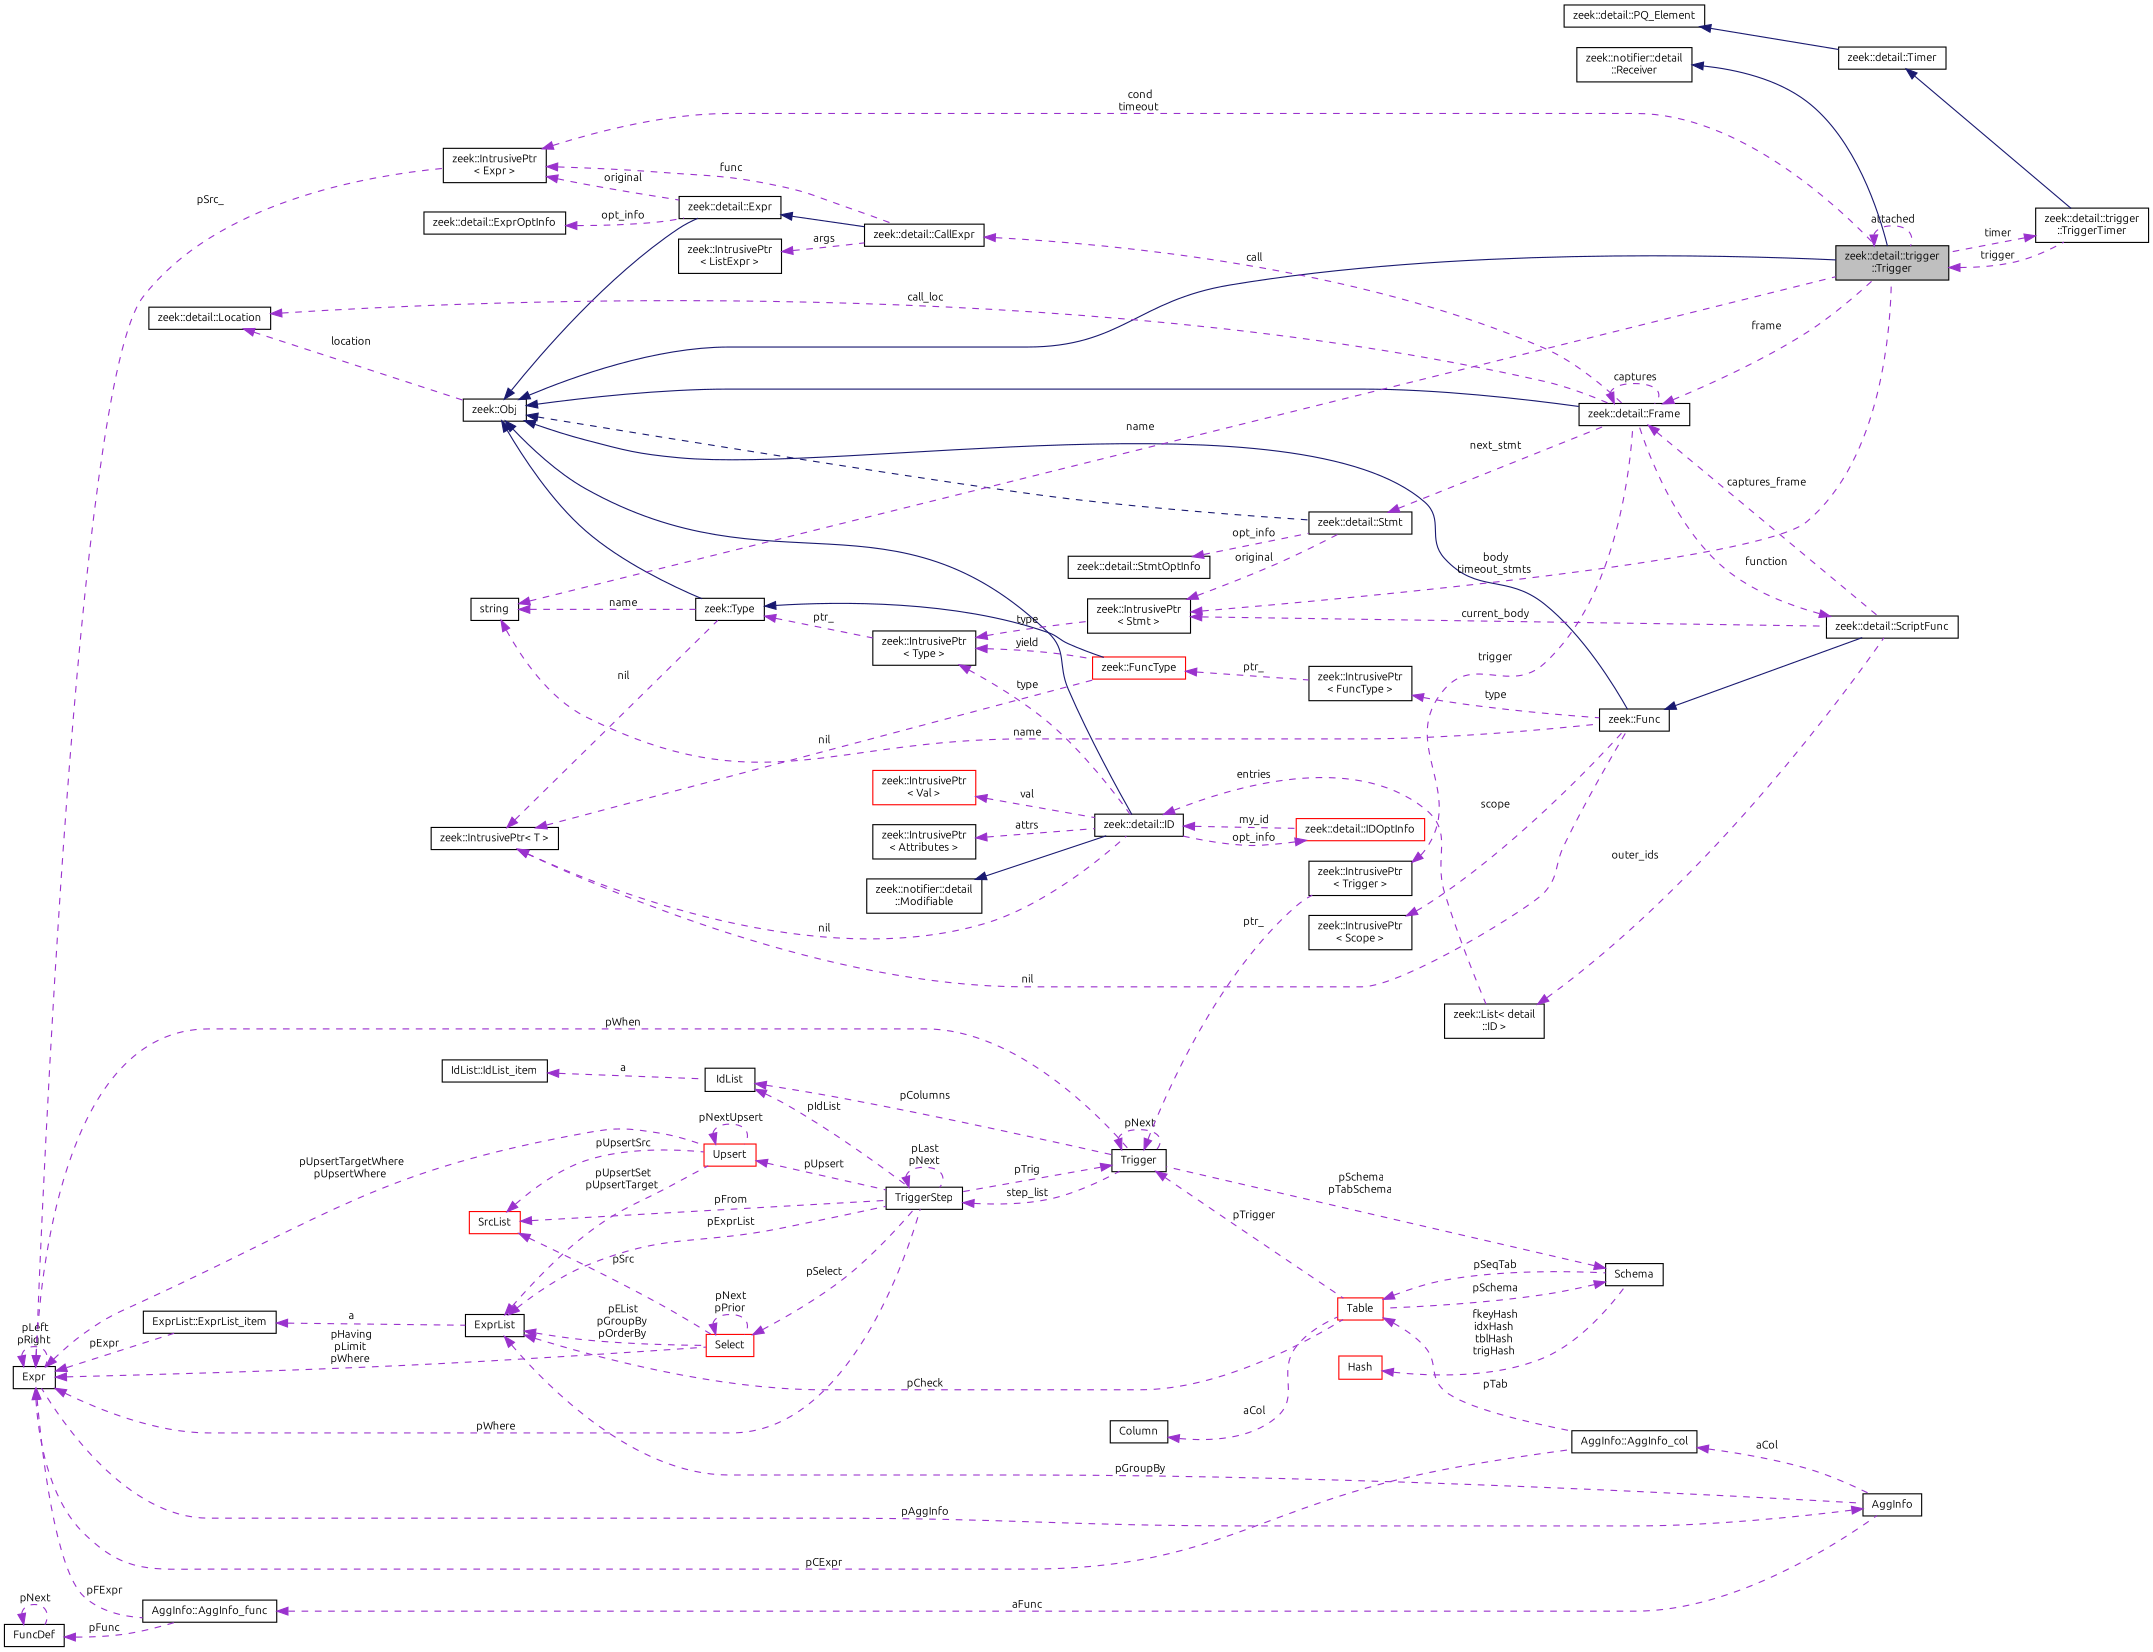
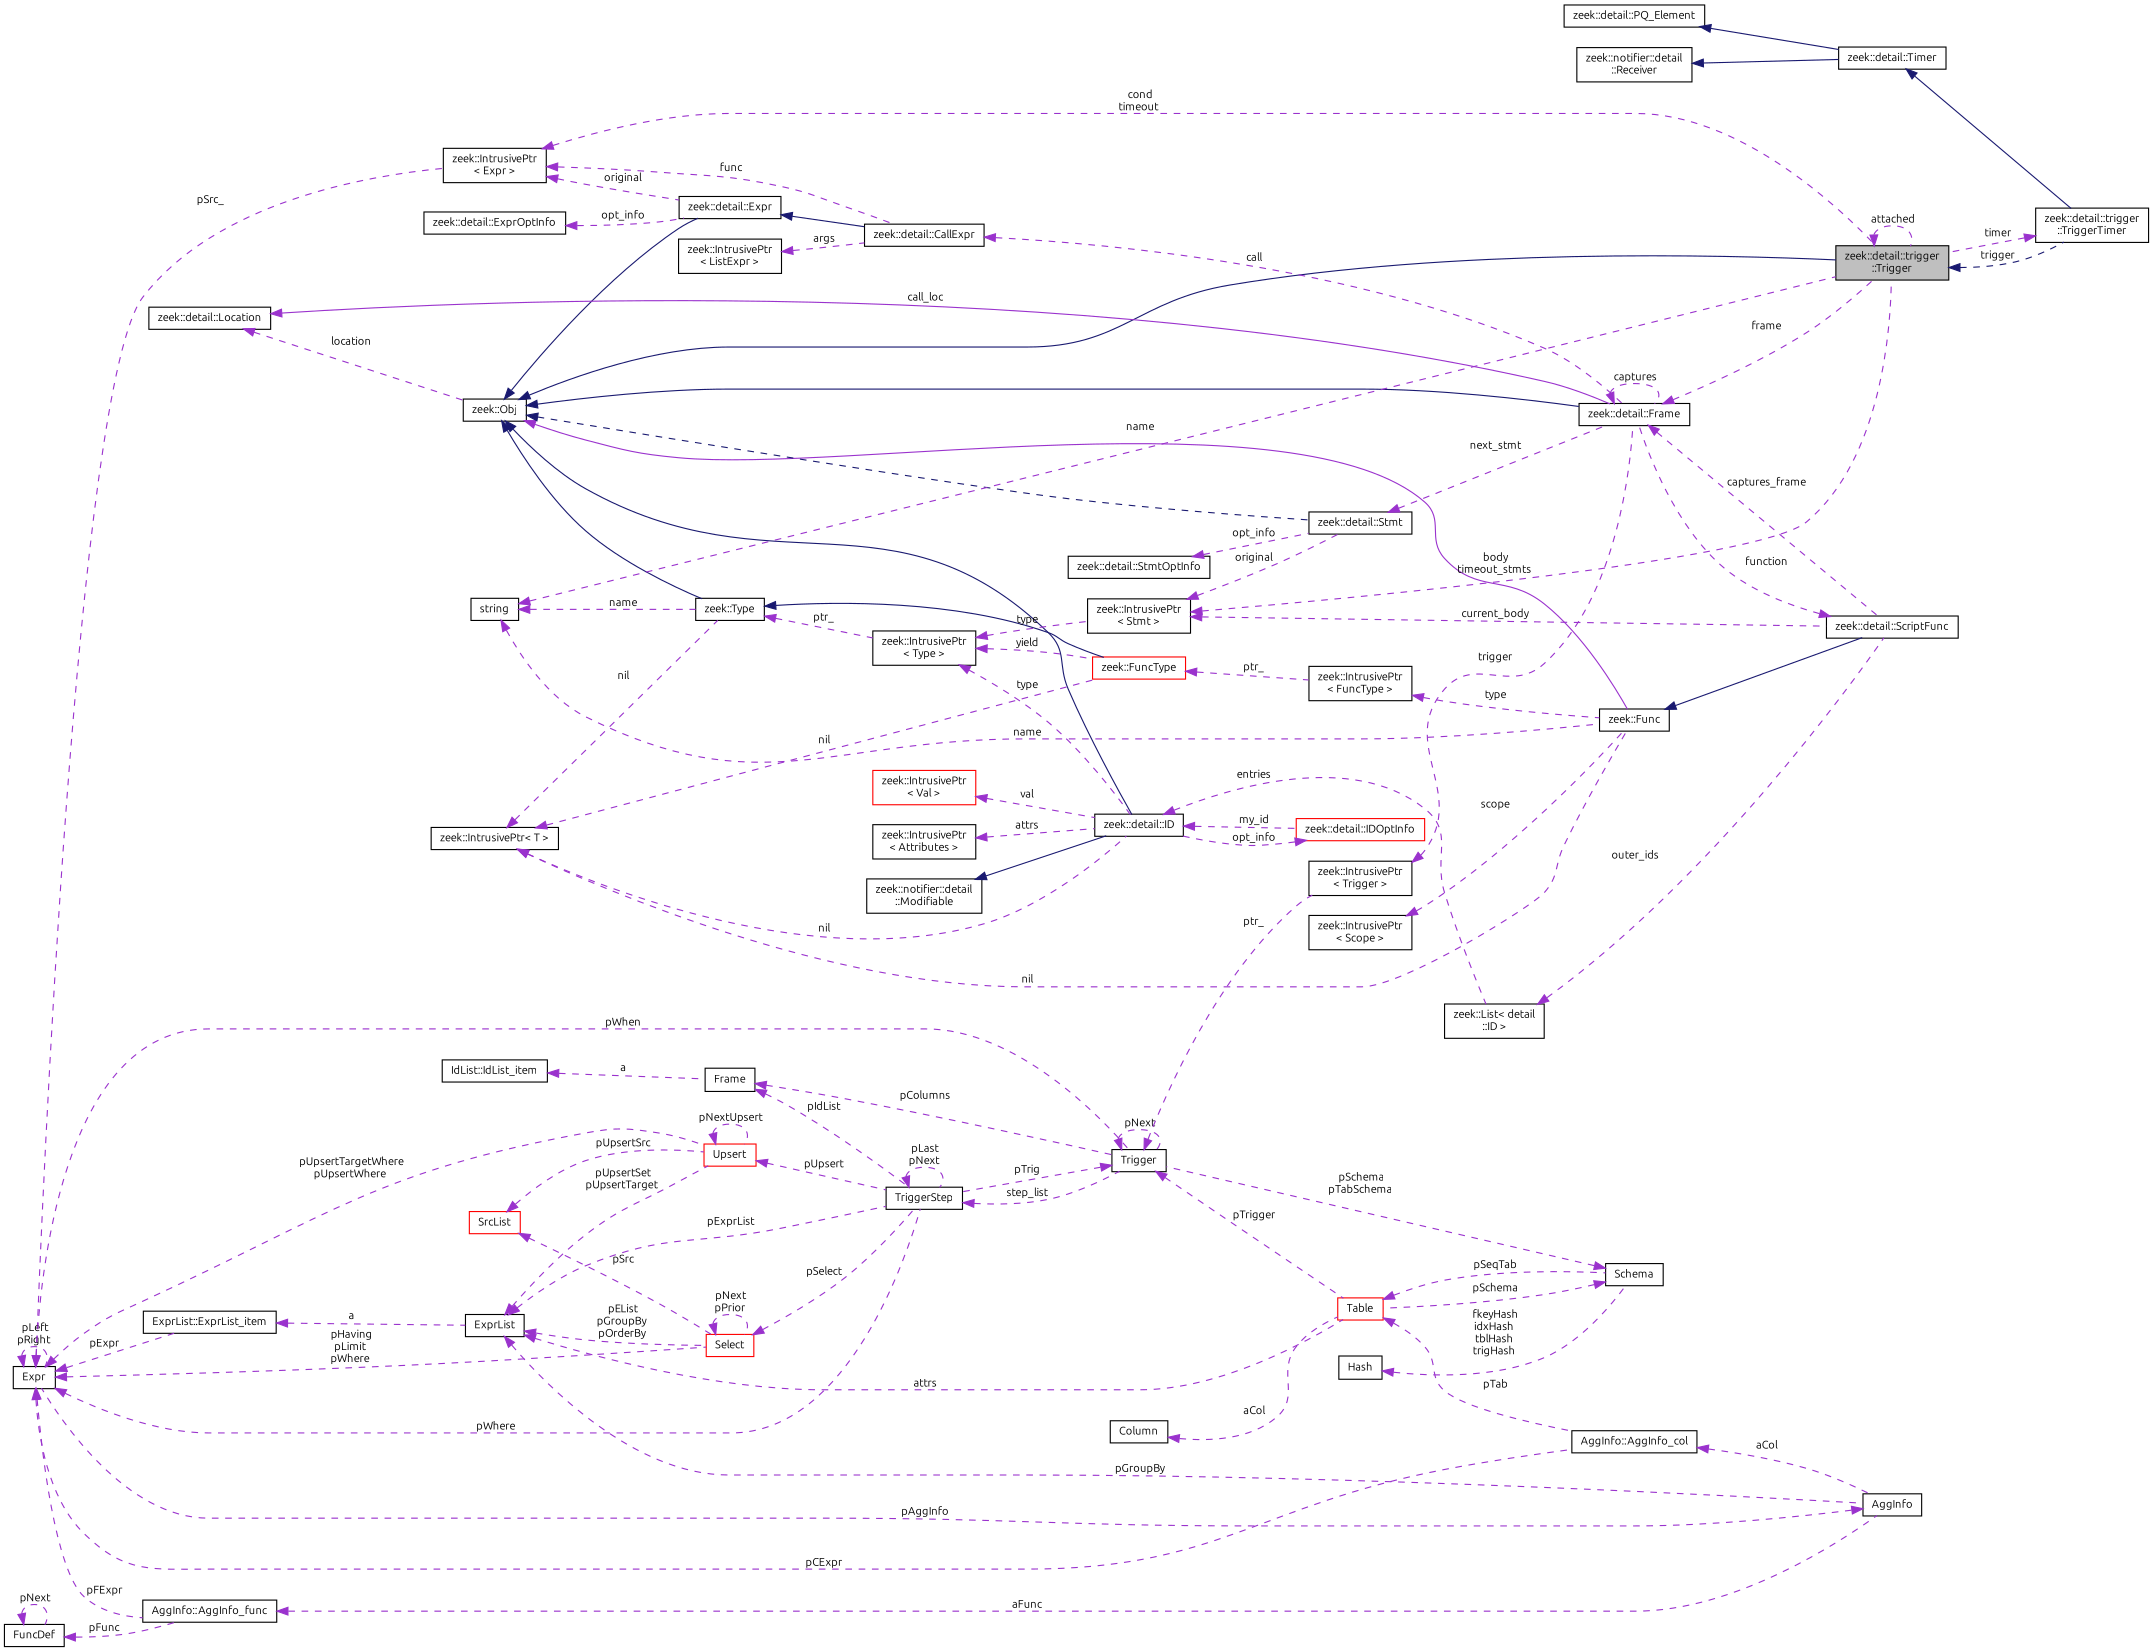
  digraph {
    fontname=Ubuntu
    rankdir=LR
    node [color=black fillcolor=white fontname=Ubuntu fontsize=10 shape=record style=filled]
    edge [color=darkorchid3 dir=back fontname=Ubuntu fontsize=10 labelfontname=Helvetica labelfontsize=10 style=dashed]
    n1 [fillcolor=grey75 fontcolor=black height=0.2 label="zeek::detail::trigger\l::Trigger" width=0.4]
    n2 [height=0.2 label="zeek::detail::trigger\l::TriggerTimer" width=0.4]
    n3 [height=0.2 label="zeek::Obj" width=0.4]
    n4 [height=0.2 label="zeek::detail::Frame" width=0.4]
    n5 [height=0.2 label="zeek::Func" width=0.4]
    n6 [height=0.2 label="zeek::Type" width=0.4]
    n7 [height=0.2 label="zeek::detail::ID" width=0.4]
    n8 [height=0.2 label="zeek::detail::Stmt" width=0.4]
    n9 [height=0.2 label="zeek::detail::Expr" width=0.4]
    n10 [height=0.2 label="zeek::detail::ScriptFunc" width=0.4]
    n11 [color=red height=0.2 label="zeek::FuncType" width=0.4]
    n12 [height=0.2 label="zeek::IntrusivePtr\l\< Type \>" width=0.4]
    n13 [height=0.2 label="zeek::List\< detail\l::ID \>" width=0.4]
    n14 [color=red height=0.2 label="zeek::detail::IDOptInfo" width=0.4]
    n15 [height=0.2 label="zeek::detail::CallExpr" width=0.4]
    n16 [height=0.2 label="zeek::detail::Location" width=0.4]
    n17 [height=0.2 label="zeek::notifier::detail\l::Receiver" width=0.4]
    n18 [height=0.2 label="zeek::IntrusivePtr\l\< Expr \>" width=0.4]
    n19 [height=0.2 label=Expr width=0.4]
    n20 [height=0.2 label="ExprList::ExprList_item" width=0.4]
    n21 [height=0.2 label="AggInfo::AggInfo_col" width=0.4]
    n22 [height=0.2 label=Trigger width=0.4]
    n23 [height=0.2 label=TriggerStep width=0.4]
    n24 [color=red height=0.2 label=Select width=0.4]
    n25 [color=red height=0.2 label=Upsert width=0.4]
    n26 [height=0.2 label="AggInfo::AggInfo_func" width=0.4]
    n27 [height=0.2 label=ExprList width=0.4]
    n28 [height=0.2 label=AggInfo width=0.4]
    n29 [color=red height=0.2 label=Table width=0.4]
    n30 [height=0.2 label="zeek::IntrusivePtr\l\< Trigger \>" width=0.4]
    n31 [height=0.2 label=Schema width=0.4]
    n32 [height=0.2 label=Column width=0.4]
-   n33 [height=0.2 label=IdList width=0.4]
+   n33 [height=0.2 label=Frame width=0.4]
    n34 [height=0.2 label="IdList::IdList_item" width=0.4]
-   n35 [color=red height=0.2 label=Hash width=0.4]
+   n35 [height=0.2 label=Hash width=0.4]
    n36 [color=red height=0.2 label=SrcList width=0.4]
    n37 [height=0.2 label=FuncDef width=0.4]
    n38 [height=0.2 label="zeek::IntrusivePtr\l\< Stmt \>" width=0.4]
    n39 [height=0.2 label="zeek::IntrusivePtr\< T \>" width=0.4]
    n40 [height=0.2 label="zeek::IntrusivePtr\l\< FuncType \>" width=0.4]
    n41 [height=0.2 label="zeek::IntrusivePtr\l\< Scope \>" width=0.4]
    n42 [height=0.2 label=string width=0.4]
    n43 [height=0.2 label="zeek::notifier::detail\l::Modifiable" width=0.4]
    n44 [color=red height=0.2 label="zeek::IntrusivePtr\l\< Val \>" width=0.4]
    n45 [height=0.2 label="zeek::IntrusivePtr\l\< Attributes \>" width=0.4]
    n46 [height=0.2 label="zeek::detail::StmtOptInfo" width=0.4]
    n47 [height=0.2 label="zeek::detail::ExprOptInfo" width=0.4]
    n48 [height=0.2 label="zeek::IntrusivePtr\l\< ListExpr \>" width=0.4]
    n49 [height=0.2 label="zeek::detail::Timer" width=0.4]
    n50 [height=0.2 label="zeek::detail::PQ_Element" width=0.4]
    n1 -> n1 [label=" attached"]
-   n1 -> n2 [label=" trigger"]
+   n1 -> n2 [color=midnightblue label=" trigger"]
    n2 -> n1 [label=" timer"]
    n3 -> n1 [color=midnightblue style=solid]
    n3 -> n4 [color=midnightblue style=solid]
-   n3 -> n5 [color=midnightblue style=solid]
+   n3 -> n5 [style=solid]
    n3 -> n6 [color=midnightblue style=solid]
    n3 -> n7 [color=midnightblue style=solid]
    n3 -> n8 [color=midnightblue]
    n3 -> n9 [color=midnightblue style=solid]
    n4 -> n1 [label=" frame"]
    n4 -> n4 [label=" captures"]
    n4 -> n10 [label=" captures_frame"]
    n5 -> n10 [color=midnightblue style=solid]
    n6 -> n11 [color=midnightblue style=solid]
    n6 -> n12 [label=" ptr_"]
    n7 -> n13 [label=" entries"]
    n7 -> n14 [label=" my_id"]
    n8 -> n4 [label=" next_stmt"]
    n9 -> n15 [color=midnightblue style=solid]
    n10 -> n4 [label=" function"]
    n11 -> n40 [label=" ptr_"]
    n12 -> n7 [label=" type"]
    n12 -> n11 [label=" yield"]
    n12 -> n38 [label=" type"]
    n13 -> n10 [label=" outer_ids"]
    n14 -> n7 [label=" opt_info"]
    n15 -> n4 [label=" call"]
    n16 -> n3 [label=" location"]
-   n16 -> n4 [label=" call_loc"]
-   n17 -> n1 [color=midnightblue style=solid]
+   n16 -> n4 [label=" call_loc" style=solid]
+   n17 -> n49 [color=midnightblue style=solid]
    n18 -> n1 [label=" cond\ntimeout"]
    n18 -> n9 [label=" original"]
    n18 -> n15 [label=" func"]
    n19 -> n18 [label=" pSrc_"]
    n19 -> n19 [label=" pLeft\npRight"]
    n19 -> n20 [label=" pExpr"]
    n19 -> n21 [label=" pCExpr"]
    n19 -> n22 [label=" pWhen"]
    n19 -> n23 [label=" pWhere"]
    n19 -> n24 [label=" pHaving\npLimit\npWhere"]
    n19 -> n25 [label=" pUpsertTargetWhere\npUpsertWhere"]
    n19 -> n26 [label=" pFExpr"]
    n20 -> n27 [label=" a"]
    n21 -> n28 [label=" aCol"]
    n22 -> n22 [label=" pNext"]
    n22 -> n23 [label=" pTrig"]
    n22 -> n29 [label=" pTrigger"]
    n22 -> n30 [label=" ptr_"]
    n23 -> n22 [label=" step_list"]
    n23 -> n23 [label=" pLast\npNext"]
    n24 -> n23 [label=" pSelect"]
    n24 -> n24 [label=" pNext\npPrior"]
    n25 -> n23 [label=" pUpsert"]
    n25 -> n25 [label=" pNextUpsert"]
    n26 -> n28 [label=" aFunc"]
    n27 -> n23 [label=" pExprList"]
    n27 -> n24 [label=" pEList\npGroupBy\npOrderBy"]
    n27 -> n25 [label=" pUpsertSet\npUpsertTarget"]
    n27 -> n28 [label=" pGroupBy"]
-   n27 -> n29 [label=" pCheck"]
+   n27 -> n29 [label=" attrs"]
    n28 -> n19 [label=" pAggInfo"]
    n29 -> n21 [label=" pTab"]
    n29 -> n31 [label=" pSeqTab"]
    n30 -> n4 [label=" trigger"]
    n31 -> n22 [label=" pSchema\npTabSchema"]
    n31 -> n29 [label=" pSchema"]
    n32 -> n29 [label=" aCol"]
    n33 -> n22 [label=" pColumns"]
    n33 -> n23 [label=" pIdList"]
    n34 -> n33 [label=" a"]
    n35 -> n31 [label=" fkeyHash\nidxHash\ntblHash\ntrigHash"]
-   n36 -> n23 [label=" pFrom"]
    n36 -> n24 [label=" pSrc"]
    n36 -> n25 [label=" pUpsertSrc"]
    n37 -> n26 [label=" pFunc"]
    n37 -> n37 [label=" pNext"]
    n38 -> n1 [label=" body\ntimeout_stmts"]
    n38 -> n8 [label=" original"]
    n38 -> n10 [label=" current_body"]
    n39 -> n5 [label=" nil"]
    n39 -> n6 [label=" nil"]
    n39 -> n7 [label=" nil"]
    n39 -> n11 [label=" nil"]
    n40 -> n5 [label=" type"]
    n41 -> n5 [label=" scope"]
    n42 -> n1 [label=" name"]
    n42 -> n5 [label=" name"]
    n42 -> n6 [label=" name"]
    n43 -> n7 [color=midnightblue style=solid]
    n44 -> n7 [label=" val"]
    n45 -> n7 [label=" attrs"]
    n46 -> n8 [label=" opt_info"]
    n47 -> n9 [label=" opt_info"]
    n48 -> n15 [label=" args"]
    n49 -> n2 [color=midnightblue style=solid]
    n50 -> n49 [color=midnightblue style=solid]
  }
